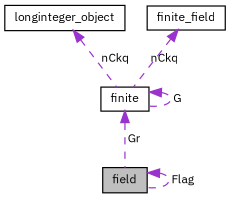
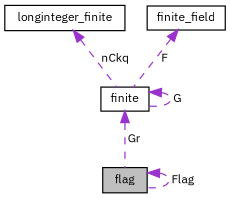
  digraph {
    fontname="IBM Plex Sans"
    node [color=black fillcolor=white fontname="IBM Plex Sans" fontsize=10 shape=record style=filled]
    edge [color=darkorchid3 dir=back fontname="IBM Plex Sans" fontsize=10 labelfontname=Helvetica labelfontsize=10 style=dashed]
-   n1 [fillcolor=grey75 fontcolor=black height=0.2 label=field width=0.4]
+   n1 [fillcolor=grey75 fontcolor=black height=0.2 label=flag width=0.4]
    n2 [height=0.2 label=finite width=0.4]
-   n3 [height=0.2 label=longinteger_object width=0.4]
+   n3 [height=0.2 label=longinteger_finite width=0.4]
    n4 [height=0.2 label=finite_field width=0.4]
    n1 -> n1 [label=" Flag"]
    n2 -> n1 [label=" Gr"]
    n2 -> n2 [label=" G"]
    n3 -> n2 [label=" nCkq"]
-   n4 -> n2 [label=" nCkq"]
+   n4 -> n2 [label=" F"]
  }
